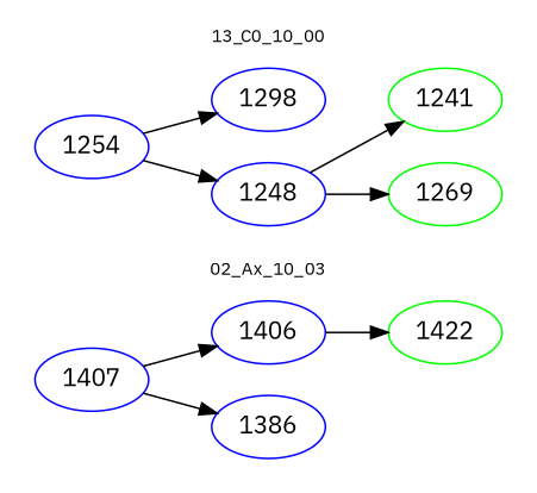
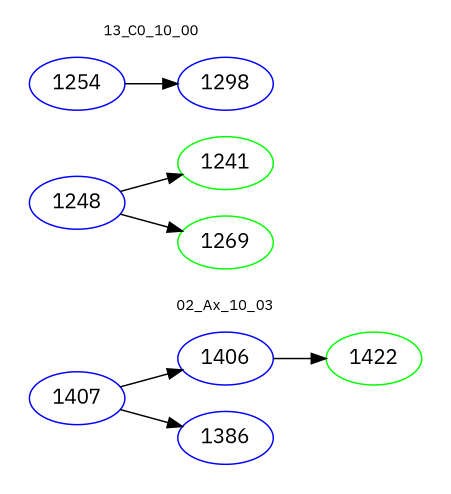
  digraph {
    fontname="IBM Plex Sans"
    rankdir=LR
    node [color=blue fontname="IBM Plex Sans"]
    edge [color=black fontname="IBM Plex Sans"]
    n1 [label=1407]
    n2 [label=1386]
    n3 [label=1406]
    n4 [color=green label=1422]
    n5 [label=1254]
    n6 [label=1248]
    n7 [label=1298]
    n8 [color=green label=1269]
    n9 [color=green label=1241]
    subgraph cluster_1 {
      color=white
      fontsize=10
      label="02_Ax_10_03"
      n1
      n2
      n3
      n4
    }
    subgraph cluster_2 {
      color=white
      fontsize=10
      label="13_C0_10_00"
      n5
      n6
      n7
      n8
      n9
    }
    n1 -> n2
    n1 -> n3
    n3 -> n4
-   n5 -> n6
    n5 -> n7
    n6 -> n8
    n6 -> n9
  }
